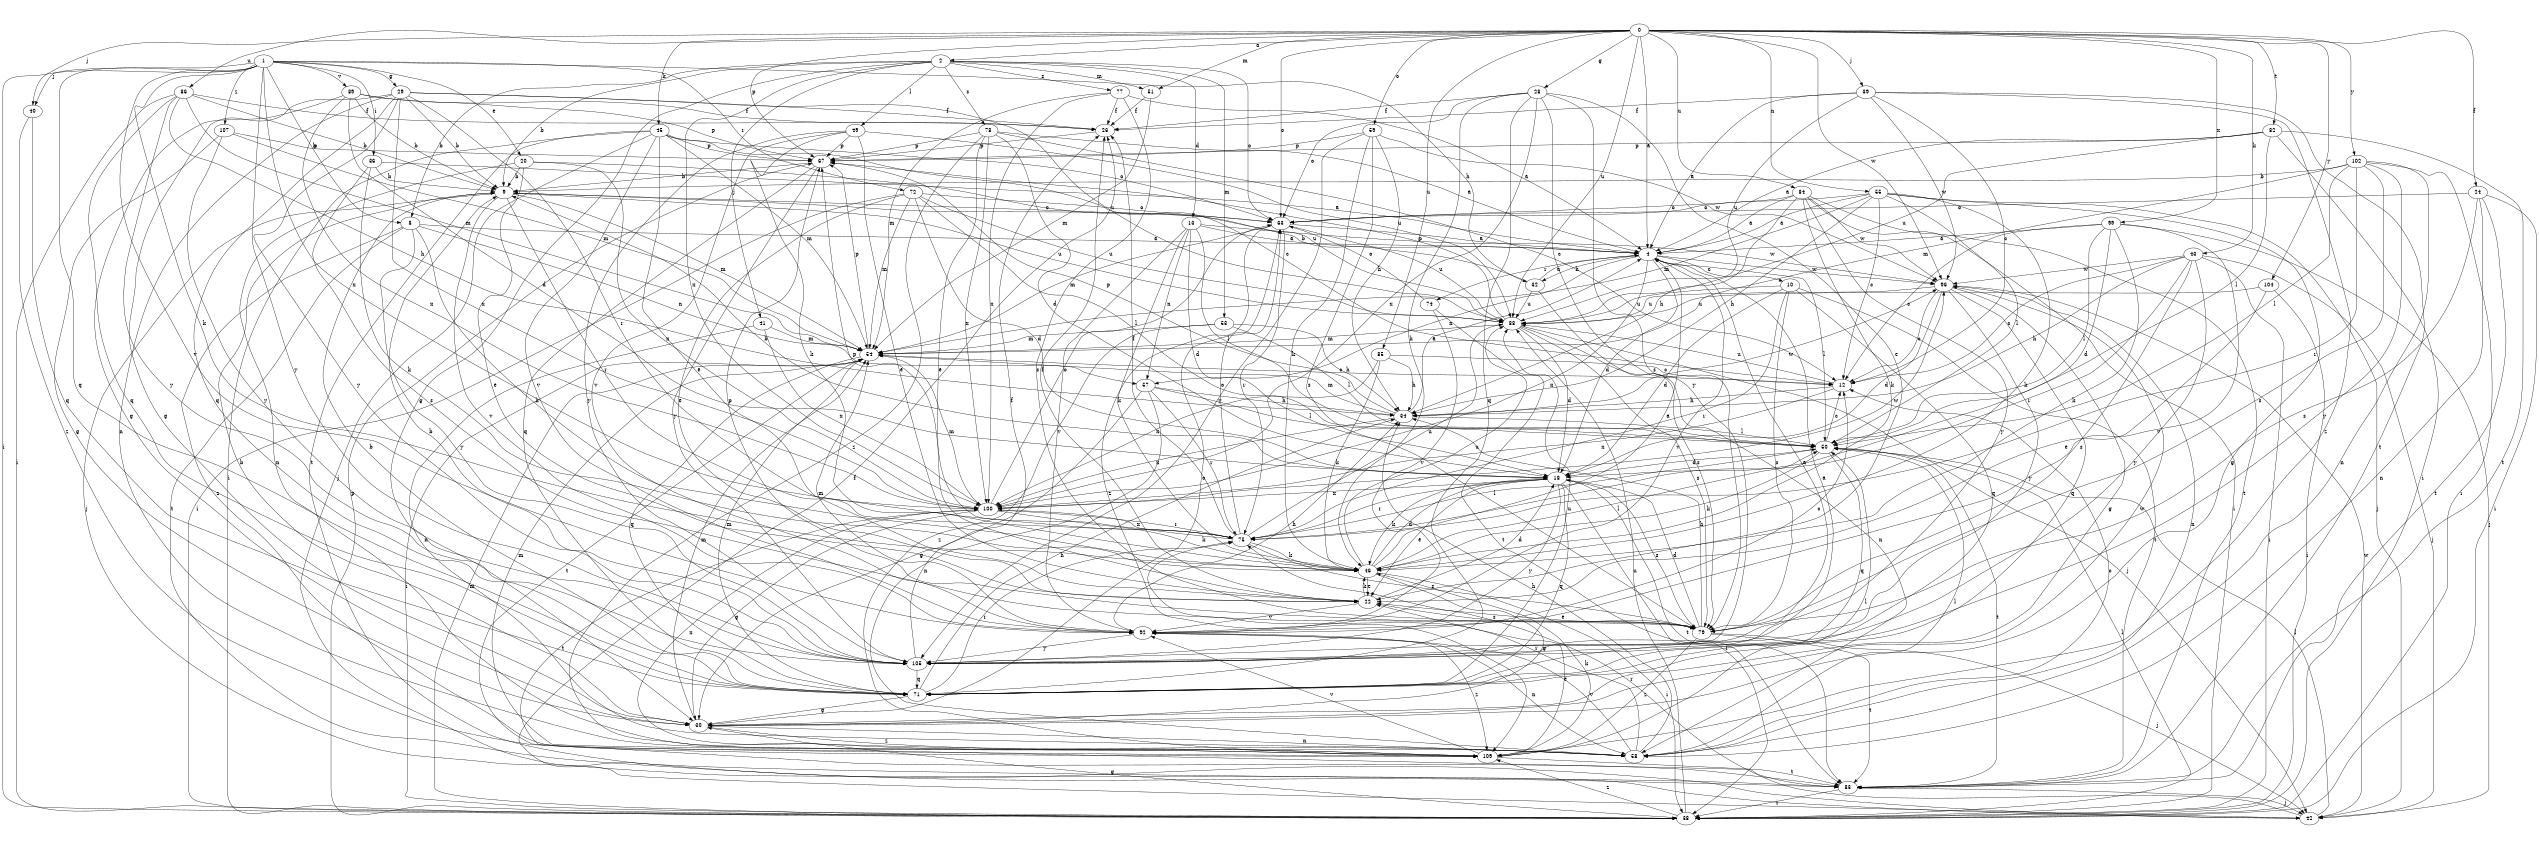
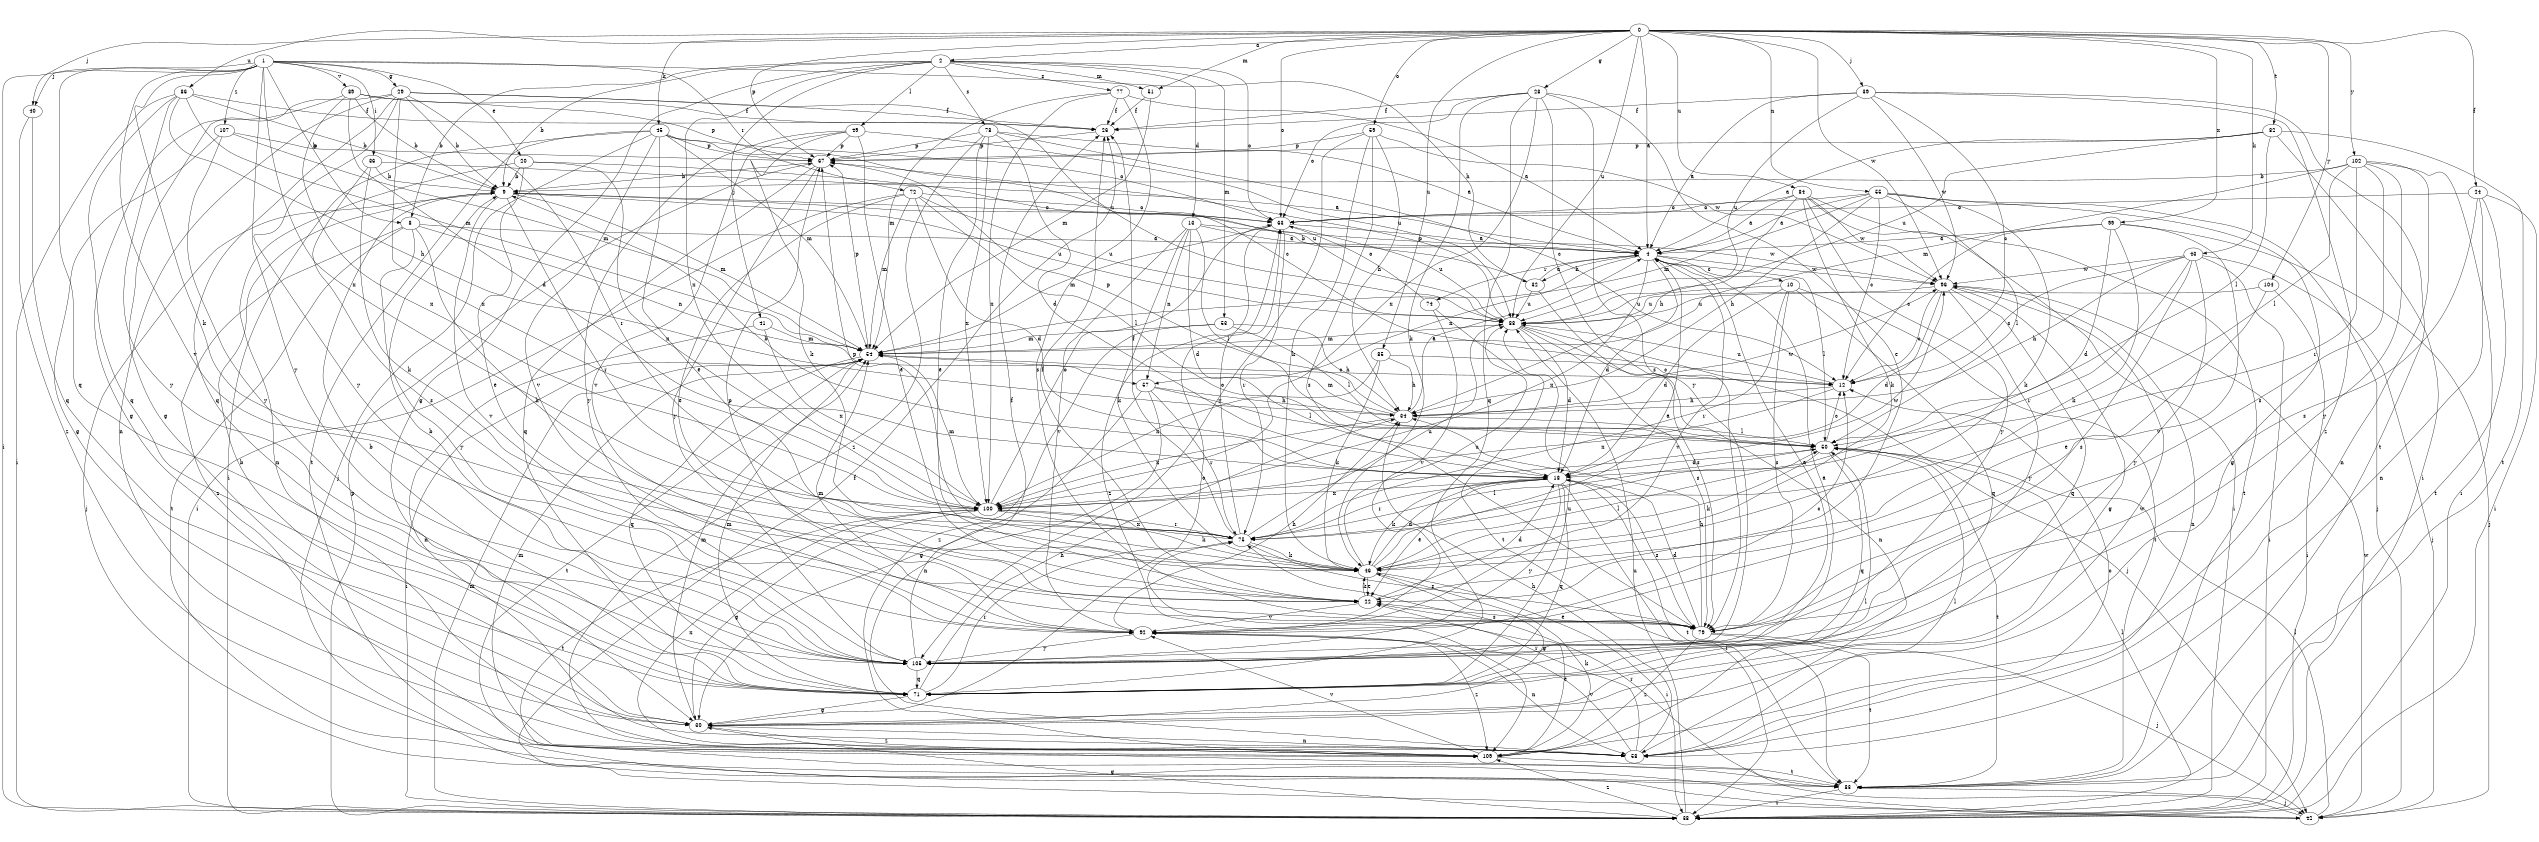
  strict digraph {
    0
    2
    4
    24
    28
    39
    40
    43
    45
    51
    55
    59
    63
    67
    82
    84
    85
    86
    88
    96
    99
    102
    104
    8
    100
    9
    13
    30
    41
    49
    53
    77
    78
    32
    92
    10
    n37 [label=18]
    50
    57
    74
    38
    83
    79
    58
    46
    71
    105
    22
    26
    109
    12
    42
    75
    34
    54
    1
    20
    29
    36
    72
    89
    107
    0 -> 2 [label=a]
    0 -> 4 [label=a]
    0 -> 24 [label=f]
    0 -> 28 [label=g]
    0 -> 39 [label=j]
    0 -> 40 [label=j]
    0 -> 43 [label=k]
    0 -> 45 [label=k]
    0 -> 51 [label=m]
    0 -> 55 [label=n]
    0 -> 59 [label=o]
    0 -> 63 [label=o]
    0 -> 67 [label=p]
    0 -> 82 [label=t]
    0 -> 84 [label=u]
    0 -> 85 [label=u]
    0 -> 86 [label=u]
    0 -> 88 [label=u]
    0 -> 96 [label=w]
    0 -> 99 [label=x]
    0 -> 102 [label=y]
    0 -> 104 [label=y]
    2 -> 51 [label=m]
    2 -> 63 [label=o]
    2 -> 8 [label=b]
    2 -> 100 [label=x]
    2 -> 9 [label=b]
    2 -> 13 [label=d]
    2 -> 30 [label=g]
    2 -> 41 [label=j]
    2 -> 49 [label=l]
    2 -> 53 [label=m]
    2 -> 77 [label=s]
    2 -> 78 [label=s]
    4 -> 96 [label=w]
    4 -> 100 [label=x]
    4 -> 32 [label=h]
    4 -> 92 [label=v]
    4 -> 10 [label=c]
    4 -> n37 [label=d]
    4 -> 50 [label=l]
    4 -> 57 [label=n]
    4 -> 74 [label=r]
    24 -> 63 [label=o]
    24 -> 38 [label=i]
    24 -> 83 [label=t]
    24 -> 79 [label=s]
    24 -> 58 [label=n]
    28 -> 63 [label=o]
    28 -> 100 [label=x]
    28 -> 79 [label=s]
    28 -> 46 [label=k]
    28 -> 71 [label=q]
    28 -> 105 [label=y]
    28 -> 22 [label=e]
    28 -> 26 [label=f]
    39 -> 4 [label=a]
    39 -> 88 [label=u]
    39 -> 96 [label=w]
    39 -> 83 [label=t]
    39 -> 26 [label=f]
    39 -> 109 [label=z]
    39 -> 12 [label=c]
    40 -> 71 [label=q]
    40 -> 109 [label=z]
    43 -> 96 [label=w]
    43 -> 38 [label=i]
    43 -> 79 [label=s]
    43 -> 105 [label=y]
    43 -> 12 [label=c]
    43 -> 42 [label=j]
    43 -> 75 [label=r]
    43 -> 34 [label=h]
    45 -> 63 [label=o]
    45 -> 67 [label=p]
    45 -> 92 [label=v]
    45 -> 38 [label=i]
    45 -> 83 [label=t]
    45 -> 22 [label=e]
    45 -> 12 [label=c]
    45 -> 42 [label=j]
    45 -> 54 [label=m]
    51 -> 26 [label=f]
    51 -> 54 [label=m]
    55 -> 4 [label=a]
    55 -> 63 [label=o]
    55 -> 30 [label=g]
    55 -> 50 [label=l]
    55 -> 46 [label=k]
    55 -> 12 [label=c]
    55 -> 42 [label=j]
    55 -> 34 [label=h]
    55 -> 54 [label=m]
    59 -> 67 [label=p]
    59 -> 96 [label=w]
    59 -> 79 [label=s]
    59 -> 46 [label=k]
    59 -> 105 [label=y]
    59 -> 34 [label=h]
    63 -> 4 [label=a]
    63 -> 88 [label=u]
    63 -> 109 [label=z]
    63 -> 75 [label=r]
    63 -> 54 [label=m]
    67 -> 9 [label=b]
    67 -> 71 [label=q]
    67 -> 105 [label=y]
    82 -> 4 [label=a]
    82 -> 67 [label=p]
    82 -> 88 [label=u]
    82 -> 50 [label=l]
    82 -> 38 [label=i]
    82 -> 83 [label=t]
    84 -> 4 [label=a]
    84 -> 63 [label=o]
    84 -> 96 [label=w]
    84 -> 38 [label=i]
    84 -> 83 [label=t]
    84 -> 46 [label=k]
    84 -> 105 [label=y]
    84 -> 34 [label=h]
    85 -> 100 [label=x]
    85 -> 46 [label=k]
    85 -> 12 [label=c]
    85 -> 34 [label=h]
    86 -> 9 [label=b]
    86 -> 38 [label=i]
    86 -> 71 [label=q]
    86 -> 105 [label=y]
    86 -> 26 [label=f]
    86 -> 34 [label=h]
    86 -> 54 [label=m]
    88 -> 67 [label=p]
    88 -> n37 [label=d]
    88 -> 79 [label=s]
    88 -> 58 [label=n]
    88 -> 42 [label=j]
    88 -> 54 [label=m]
    96 -> 88 [label=u]
    96 -> 30 [label=g]
    96 -> n37 [label=d]
    96 -> 58 [label=n]
    96 -> 71 [label=q]
    96 -> 105 [label=y]
    96 -> 12 [label=c]
    99 -> 4 [label=a]
    99 -> 92 [label=v]
    99 -> n37 [label=d]
-   99 -> 50 [label=l]
    99 -> 46 [label=k]
    99 -> 12 [label=c]
    99 -> 42 [label=j]
    102 -> 9 [label=b]
    102 -> 50 [label=l]
    102 -> 38 [label=i]
    102 -> 79 [label=s]
    102 -> 58 [label=n]
    102 -> 105 [label=y]
    102 -> 75 [label=r]
    102 -> 54 [label=m]
    104 -> 88 [label=u]
    104 -> 38 [label=i]
    104 -> 22 [label=e]
    8 -> 4 [label=a]
    8 -> 57 [label=n]
    8 -> 83 [label=t]
    8 -> 46 [label=k]
    8 -> 105 [label=y]
    8 -> 109 [label=z]
    100 -> 63 [label=o]
    100 -> 96 [label=w]
    100 -> 30 [label=g]
    100 -> 83 [label=t]
    100 -> 46 [label=k]
    100 -> 75 [label=r]
    100 -> 54 [label=m]
    9 -> 63 [label=o]
    9 -> 88 [label=u]
    9 -> 92 [label=v]
    9 -> 42 [label=j]
    9 -> 75 [label=r]
    9 -> 54 [label=m]
    13 -> 4 [label=a]
    13 -> 96 [label=w]
    13 -> 92 [label=v]
    13 -> n37 [label=d]
    13 -> 50 [label=l]
    13 -> 57 [label=n]
    13 -> 46 [label=k]
    30 -> 63 [label=o]
    30 -> 96 [label=w]
    30 -> 9 [label=b]
    30 -> 58 [label=n]
    30 -> 109 [label=z]
    30 -> 54 [label=m]
    41 -> 100 [label=x]
    41 -> 58 [label=n]
    41 -> 54 [label=m]
    49 -> 67 [label=p]
    49 -> 88 [label=u]
    49 -> 92 [label=v]
    49 -> 46 [label=k]
    49 -> 105 [label=y]
    49 -> 22 [label=e]
    53 -> 50 [label=l]
    53 -> 109 [label=z]
    53 -> 34 [label=h]
    53 -> 54 [label=m]
    77 -> 4 [label=a]
    77 -> 100 [label=x]
    77 -> 79 [label=s]
    77 -> 26 [label=f]
    77 -> 54 [label=m]
    78 -> 4 [label=a]
    78 -> 67 [label=p]
    78 -> 100 [label=x]
    78 -> n37 [label=d]
    78 -> 22 [label=e]
    78 -> 109 [label=z]
    78 -> 12 [label=c]
    32 -> 4 [label=a]
    32 -> 88 [label=u]
    32 -> 9 [label=b]
    32 -> 79 [label=s]
    92 -> 58 [label=n]
    92 -> 105 [label=y]
    92 -> 109 [label=z]
    92 -> 12 [label=c]
    92 -> 34 [label=h]
    92 -> 54 [label=m]
    10 -> 88 [label=u]
    10 -> n37 [label=d]
    10 -> 83 [label=t]
    10 -> 79 [label=s]
    10 -> 71 [label=q]
    10 -> 75 [label=r]
    n37 -> 100 [label=x]
    n37 -> 9 [label=b]
    n37 -> 38 [label=i]
    n37 -> 83 [label=t]
    n37 -> 79 [label=s]
    n37 -> 46 [label=k]
    n37 -> 71 [label=q]
    n37 -> 105 [label=y]
    n37 -> 22 [label=e]
    n37 -> 75 [label=r]
    50 -> n37 [label=d]
    50 -> 83 [label=t]
    50 -> 46 [label=k]
    50 -> 71 [label=q]
    50 -> 12 [label=c]
    57 -> 30 [label=g]
    57 -> 50 [label=l]
    57 -> 58 [label=n]
    57 -> 75 [label=r]
    57 -> 34 [label=h]
    74 -> 63 [label=o]
    74 -> 92 [label=v]
    74 -> 83 [label=t]
    38 -> 67 [label=p]
    38 -> 88 [label=u]
    38 -> 30 [label=g]
    38 -> 50 [label=l]
    38 -> 109 [label=z]
    38 -> 54 [label=m]
    83 -> 38 [label=i]
    83 -> 42 [label=j]
    79 -> 67 [label=p]
    79 -> n37 [label=d]
    79 -> 83 [label=t]
    79 -> 22 [label=e]
    79 -> 109 [label=z]
    79 -> 42 [label=j]
    79 -> 34 [label=h]
    58 -> 92 [label=v]
    58 -> 50 [label=l]
    58 -> 12 [label=c]
    58 -> 75 [label=r]
    58 -> 34 [label=h]
    46 -> 4 [label=a]
    46 -> 88 [label=u]
    46 -> 30 [label=g]
    46 -> n37 [label=d]
    46 -> 50 [label=l]
    46 -> 38 [label=i]
    46 -> 22 [label=e]
    71 -> 4 [label=a]
    71 -> 88 [label=u]
    71 -> 9 [label=b]
    71 -> 30 [label=g]
    71 -> 75 [label=r]
    71 -> 34 [label=h]
    71 -> 54 [label=m]
    105 -> 4 [label=a]
    105 -> 9 [label=b]
    105 -> 71 [label=q]
    105 -> 26 [label=f]
    22 -> 92 [label=v]
    22 -> n37 [label=d]
    22 -> 79 [label=s]
    22 -> 46 [label=k]
    22 -> 26 [label=f]
    26 -> 67 [label=p]
    109 -> 100 [label=x]
    109 -> 92 [label=v]
    109 -> 50 [label=l]
    109 -> 83 [label=t]
    109 -> 46 [label=k]
    109 -> 22 [label=e]
    109 -> 54 [label=m]
    12 -> 88 [label=u]
    12 -> 100 [label=x]
    12 -> 34 [label=h]
    42 -> 96 [label=w]
    42 -> 50 [label=l]
    42 -> 26 [label=f]
    42 -> 75 [label=r]
    75 -> 63 [label=o]
    75 -> 67 [label=p]
    75 -> 88 [label=u]
    75 -> 100 [label=x]
    75 -> 50 [label=l]
    75 -> 79 [label=s]
    75 -> 46 [label=k]
    75 -> 26 [label=f]
    34 -> 4 [label=a]
    34 -> 67 [label=p]
    34 -> 96 [label=w]
    34 -> 100 [label=x]
    34 -> 50 [label=l]
    34 -> 54 [label=m]
    54 -> 67 [label=p]
    54 -> 38 [label=i]
    54 -> 83 [label=t]
    54 -> 71 [label=q]
    54 -> 12 [label=c]
    1 -> 40 [label=j]
    1 -> 8 [label=b]
    1 -> 100 [label=x]
    1 -> 32 [label=h]
    1 -> 92 [label=v]
    1 -> 38 [label=i]
    1 -> 46 [label=k]
    1 -> 71 [label=q]
    1 -> 105 [label=y]
    1 -> 20 [label=e]
    1 -> 29 [label=g]
    1 -> 36 [label=i]
    1 -> 72 [label=r]
    1 -> 89 [label=v]
    1 -> 107 [label=z]
    20 -> 88 [label=u]
    20 -> 100 [label=x]
    20 -> 9 [label=b]
    20 -> 58 [label=n]
    20 -> 22 [label=e]
    29 -> 88 [label=u]
    29 -> 100 [label=x]
    29 -> 9 [label=b]
    29 -> 30 [label=g]
    29 -> 58 [label=n]
    29 -> 71 [label=q]
    29 -> 105 [label=y]
    29 -> 26 [label=f]
    29 -> 75 [label=r]
    36 -> 4 [label=a]
    36 -> 9 [label=b]
    36 -> 79 [label=s]
    36 -> 46 [label=k]
    72 -> 63 [label=o]
    72 -> 88 [label=u]
    72 -> n37 [label=d]
    72 -> 50 [label=l]
    72 -> 38 [label=i]
    72 -> 22 [label=e]
    72 -> 54 [label=m]
    89 -> 67 [label=p]
    89 -> 100 [label=x]
    89 -> 9 [label=b]
    89 -> 30 [label=g]
    89 -> n37 [label=d]
    89 -> 26 [label=f]
    107 -> 67 [label=p]
    107 -> 30 [label=g]
    107 -> 105 [label=y]
    107 -> 54 [label=m]
  }
